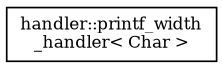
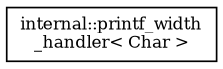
  digraph {
    rankdir=LR
    fontname="DejaVu Serif"
-   n1 [color=black fillcolor=white fontname="DejaVu Serif" fontsize=10 height=0.2 label="handler::printf_width\l_handler\< Char \>" shape=record style=filled width=0.4]
+   n1 [color=black fillcolor=white fontname="DejaVu Serif" fontsize=10 height=0.2 label="internal::printf_width\l_handler\< Char \>" shape=record style=filled width=0.4]
  }
